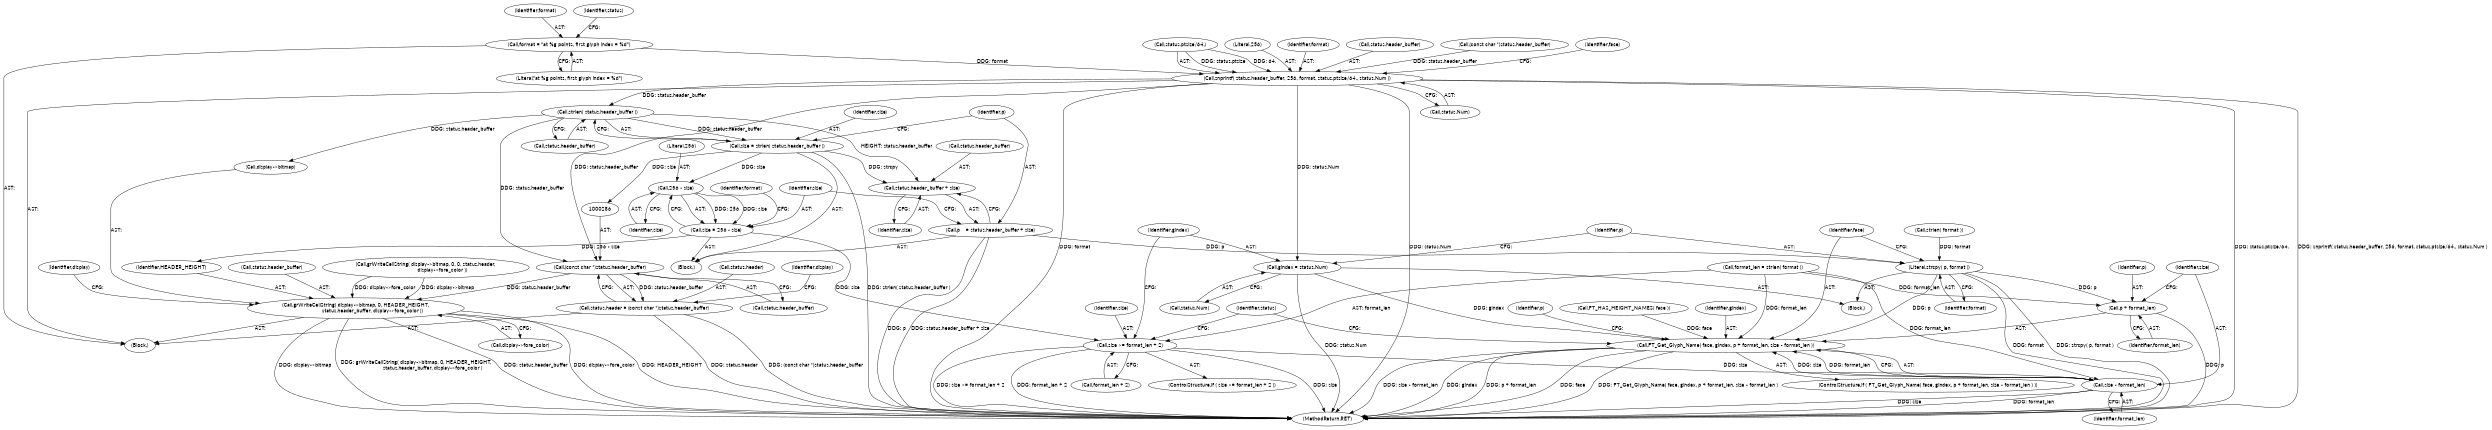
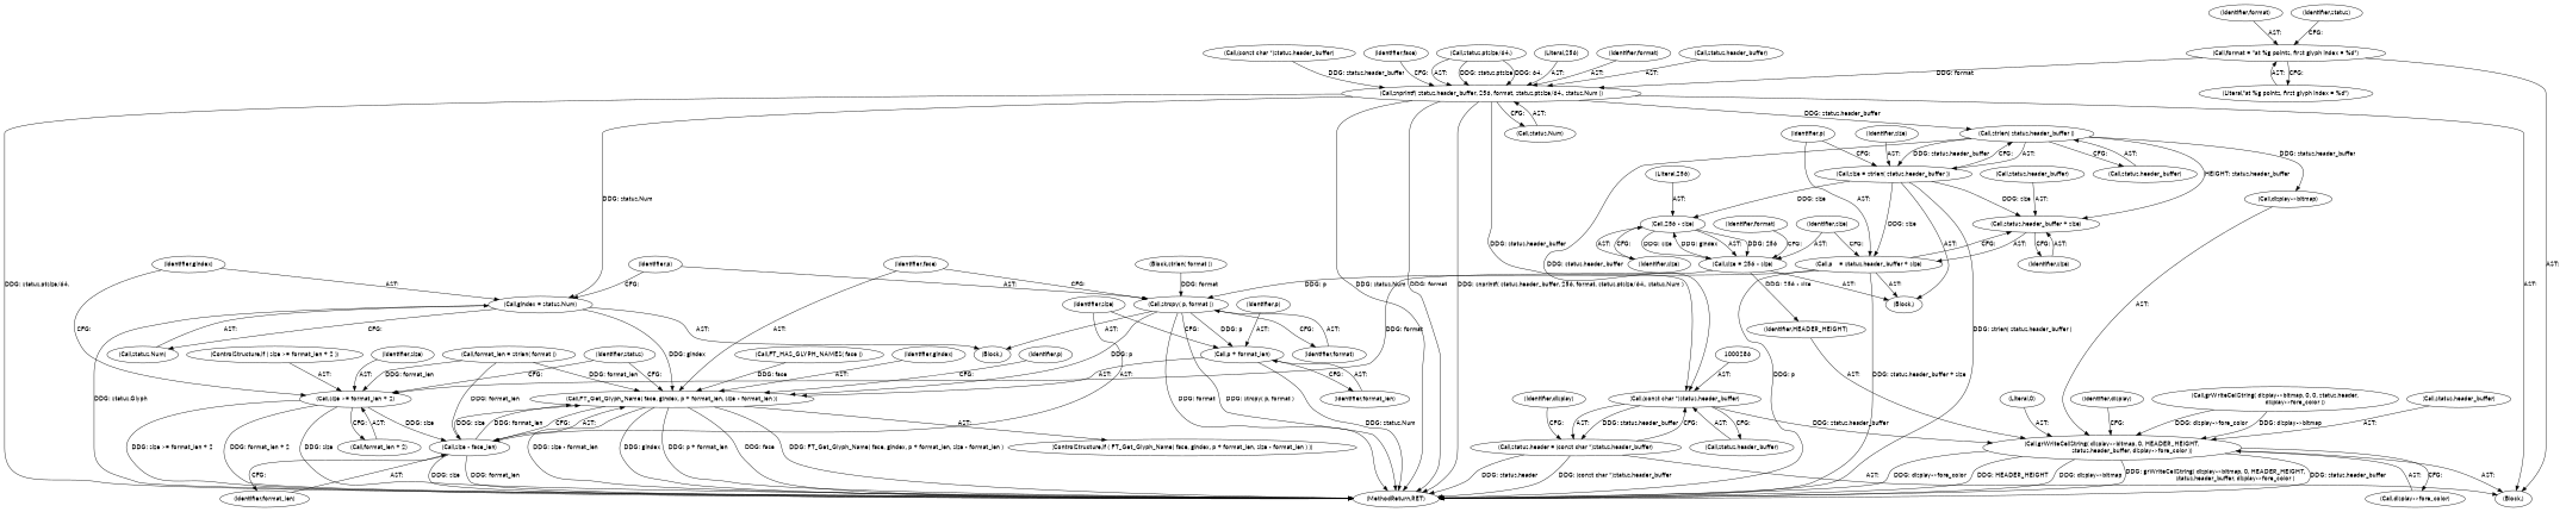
  digraph {
    fontname=Lato
    node [fontname=Lato]
    edge [fontname=Lato]
    n1 [label="(Call,format = \"at %g points, first glyph index = %d\")"]
    n2 [label="(Call,snprintf( status.header_buffer, 256, format, status.ptsize/64., status.Num ))"]
    n3 [label="(Literal,\"at %g points, first glyph index = %d\")"]
    n4 [label="(Block,)"]
    n5 [label="(Call,strlen( status.header_buffer ))"]
    n6 [label="(Call,(const char *)status.header_buffer)"]
    n7 [label="(Call,gindex = status.Num)"]
    n8 [label="(Call,status.Num)"]
    n9 [label="(MethodReturn,RET)"]
    n10 [label="(Call,size = strlen( status.header_buffer ))"]
    n11 [label="(Call,status.header_buffer + size)"]
    n12 [label="(Call,status.header_buffer)"]
    n13 [label="(Call,display->bitmap)"]
    n14 [label="(Call,status.header = (const char *)status.header_buffer)"]
    n15 [label="(Call,grWriteCellString( display->bitmap, 0, HEADER_HEIGHT,\n                       status.header_buffer, display->fore_color ))"]
    n16 [label="(Call,status.header_buffer)"]
    n17 [label="(Call,FT_Get_Glyph_Name( face, gindex, p + format_len, size - format_len ))"]
    n18 [label="(Block,)"]
    n19 [label="(Call,status.Num)"]
    n20 [label="(Call,p    = status.header_buffer + size)"]
    n21 [label="(Call,256 - size)"]
    n22 [label="(Block,)"]
-   n23 [label="(Literal,strcpy( p, format ))"]
+   n23 [label="(Call,strcpy( p, format ))"]
    n24 [label="(Identifier,size)"]
    n25 [label="(Call,size = 256 - size)"]
    n26 [label="(Identifier,size)"]
    n27 [label="(Call,p + format_len)"]
    n28 [label="(Identifier,format)"]
-   n29 [label="(Call,size - format_len)"]
+   n29 [label="(Call,size - face_len)"]
    n30 [label="(ControlStructure,if ( FT_Get_Glyph_Name( face, gindex, p + format_len, size - format_len ) ))"]
    n31 [label="(Identifier,format_len)"]
    n32 [label="(Identifier,format_len)"]
    n33 [label="(Call,size >= format_len + 2)"]
    n34 [label="(Identifier,HEADER_HEIGHT)"]
    n35 [label="(Call,format_len + 2)"]
    n36 [label="(ControlStructure,if ( size >= format_len + 2 ))"]
    n37 [label="(Call,display->fore_color)"]
    n38 [label="(Identifier,format)"]
    n39 [label="(Identifier,size)"]
    n40 [label="(Identifier,format)"]
    n41 [label="(Call,format_len = strlen( format ))"]
    n42 [label="(Identifier,gindex)"]
    n43 [label="(Identifier,status)"]
    n44 [label="(Identifier,display)"]
    n45 [label="(Call,status.header_buffer)"]
    n46 [label="(Call,grWriteCellString( display->bitmap, 0, 0, status.header,\n                       display->fore_color ))"]
    n47 [label="(Identifier,format)"]
    n48 [label="(Call,status.header_buffer)"]
    n49 [label="(Identifier,status)"]
-   n50 [label="(Call,strlen( format ))"]
+   n50 [label="(Block,strlen( format ))"]
    n51 [label="(Identifier,gindex)"]
    n52 [label="(Call,(const char *)status.header_buffer)"]
    n53 [label="(Literal,256)"]
    n54 [label="(Identifier,face)"]
    n55 [label="(Identifier,p)"]
-   n56 [label="(Call,status.header)"]
    n57 [label="(Identifier,p)"]
    n58 [label="(Identifier,size)"]
+   n59 [label="(Literal,0)"]
    n60 [label="(Identifier,size)"]
    n61 [label="(Identifier,size)"]
-   n62 [label="(Call,FT_HAS_HEIGHT_NAMES( face ))"]
+   n62 [label="(Call,FT_HAS_GLYPH_NAMES( face ))"]
    n63 [label="(Identifier,p)"]
    n64 [label="(Identifier,display)"]
    n65 [label="(Call,status.ptsize/64.)"]
    n66 [label="(Literal,256)"]
    n67 [label="(Identifier,p)"]
    n68 [label="(Identifier,face)"]
    n69 [label="(Call,status.header_buffer)"]
    1000286
    n1 -> n2 [label="DDG: format"]
    n1 -> n3 [label="CFG: "]
    n1 -> n4 [label="AST: "]
    n2 -> n4 [label="AST: "]
    n2 -> n5 [label="DDG: status.header_buffer"]
    n2 -> n6 [label="DDG: status.header_buffer"]
    n2 -> n7 [label="DDG: status.Num"]
    n2 -> n8 [label="CFG: "]
    n2 -> n9 [label="DDG: format"]
    n2 -> n9 [label="DDG: status.Num"]
    n2 -> n9 [label="DDG: status.ptsize/64."]
    n2 -> n9 [label="DDG: snprintf( status.header_buffer, 256, format, status.ptsize/64., status.Num )"]
    n3 -> n1 [label="AST: "]
    n5 -> n6 [label="DDG: status.header_buffer"]
    n5 -> n10 [label="AST: "]
    n5 -> n10 [label="DDG: status.header_buffer"]
    n5 -> n11 [label="HEIGHT: status.header_buffer"]
    n5 -> n12 [label="CFG: "]
    n5 -> n13 [label="DDG: status.header_buffer"]
    n6 -> n14 [label="AST: "]
    n6 -> n14 [label="DDG: status.header_buffer"]
    n6 -> n15 [label="DDG: status.header_buffer"]
    n6 -> n16 [label="CFG: "]
-   n7 -> n9 [label="DDG: status.Num"]
+   n7 -> n9 [label="DDG: status.Glyph"]
    n7 -> n17 [label="DDG: gindex"]
    n7 -> n18 [label="AST: "]
    n7 -> n19 [label="CFG: "]
    n8 -> n2 [label="AST: "]
    n10 -> n5 [label="CFG: "]
    n10 -> n9 [label="DDG: strlen( status.header_buffer )"]
-   n10 -> n11 [label="DDG: strcpy"]
-   n10 -> 1000286 [label="DDG: size"]
+   n10 -> n11 [label="DDG: size"]
+   n10 -> n20 [label="DDG: size"]
    n10 -> n21 [label="DDG: size"]
    n10 -> n22 [label="AST: "]
    n11 -> n20 [label="AST: "]
    n11 -> n24 [label="CFG: "]
    n12 -> n5 [label="AST: "]
    n13 -> n15 [label="AST: "]
    n14 -> n4 [label="AST: "]
    n14 -> n6 [label="CFG: "]
    n14 -> n9 [label="DDG: (const char *)status.header_buffer"]
    n14 -> n9 [label="DDG: status.header"]
    n15 -> n4 [label="AST: "]
    n15 -> n9 [label="DDG: display->fore_color"]
    n15 -> n9 [label="DDG: HEADER_HEIGHT"]
    n15 -> n9 [label="DDG: display->bitmap"]
    n15 -> n9 [label="DDG: grWriteCellString( display->bitmap, 0, HEADER_HEIGHT,\n                       status.header_buffer, display->fore_color )"]
    n15 -> n9 [label="DDG: status.header_buffer"]
    n15 -> n37 [label="CFG: "]
    n16 -> n6 [label="AST: "]
    n17 -> n9 [label="DDG: p + format_len"]
    n17 -> n9 [label="DDG: face"]
    n17 -> n9 [label="DDG: FT_Get_Glyph_Name( face, gindex, p + format_len, size - format_len )"]
    n17 -> n9 [label="DDG: size - format_len"]
    n17 -> n9 [label="DDG: gindex"]
    n17 -> n29 [label="CFG: "]
    n17 -> n30 [label="AST: "]
    n19 -> n7 [label="AST: "]
    n20 -> n9 [label="DDG: status.header_buffer + size"]
    n20 -> n9 [label="DDG: p"]
    n20 -> n11 [label="CFG: "]
    n20 -> n22 [label="AST: "]
    n20 -> n23 [label="DDG: p"]
    n21 -> n25 [label="AST: "]
    n21 -> n25 [label="DDG: 256"]
    n21 -> n25 [label="DDG: size"]
    n21 -> n26 [label="CFG: "]
    n23 -> n9 [label="DDG: format"]
    n23 -> n9 [label="DDG: strcpy( p, format )"]
    n23 -> n17 [label="DDG: p"]
    n23 -> n18 [label="AST: "]
    n23 -> n27 [label="DDG: p"]
    n23 -> n28 [label="CFG: "]
    n24 -> n11 [label="AST: "]
-   n25 -> n21 [label="CFG: "]
+   n25 -> n21 [label="DDG: gindex"]
    n25 -> n22 [label="AST: "]
-   n25 -> n33 [label="DDG: size"]
+   n25 -> n33 [label="DDG: format"]
    n25 -> n34 [label="DDG: 256 - size"]
    n26 -> n21 [label="AST: "]
-   n27 -> n9 [label="DDG: p"]
+   n27 -> n9 [label="DDG: status.Num"]
    n27 -> n17 [label="AST: "]
    n27 -> n31 [label="CFG: "]
    n28 -> n23 [label="AST: "]
    n29 -> n9 [label="DDG: size"]
    n29 -> n9 [label="DDG: format_len"]
    n29 -> n17 [label="AST: "]
    n29 -> n17 [label="DDG: size"]
    n29 -> n17 [label="DDG: format_len"]
    n29 -> n32 [label="CFG: "]
    n31 -> n27 [label="AST: "]
    n32 -> n29 [label="AST: "]
    n33 -> n9 [label="DDG: size >= format_len + 2"]
    n33 -> n9 [label="DDG: format_len + 2"]
    n33 -> n9 [label="DDG: size"]
    n33 -> n29 [label="DDG: size"]
    n33 -> n35 [label="CFG: "]
-   n33 -> n36 [label="AST: "]
+   n36 -> n33 [label="AST: "]
    n34 -> n15 [label="AST: "]
    n35 -> n33 [label="AST: "]
    n37 -> n15 [label="AST: "]
    n38 -> n1 [label="AST: "]
    n39 -> n27 [label="CFG: "]
    n39 -> n29 [label="AST: "]
    n40 -> n25 [label="CFG: "]
    n41 -> n17 [label="DDG: format_len"]
-   n41 -> n27 [label="DDG: format_len"]
    n41 -> n29 [label="DDG: format_len"]
-   n41 -> n33 [label="AST: format_len"]
+   n41 -> n33 [label="DDG: format_len"]
    n42 -> n17 [label="AST: "]
    n43 -> n17 [label="CFG: "]
    n43 -> n33 [label="CFG: "]
    n44 -> n14 [label="CFG: "]
    n45 -> n15 [label="AST: "]
    n46 -> n15 [label="DDG: display->bitmap"]
    n46 -> n15 [label="DDG: display->fore_color"]
    n47 -> n2 [label="AST: "]
    n48 -> n2 [label="AST: "]
    n49 -> n1 [label="CFG: "]
    n50 -> n23 [label="DDG: format"]
    n51 -> n7 [label="AST: "]
    n51 -> n33 [label="CFG: "]
    n52 -> n2 [label="DDG: status.header_buffer"]
    n53 -> n21 [label="AST: "]
    n54 -> n2 [label="CFG: "]
    n55 -> n17 [label="CFG: "]
-   n56 -> n14 [label="AST: "]
    n57 -> n7 [label="CFG: "]
    n57 -> n23 [label="AST: "]
    n58 -> n20 [label="CFG: "]
    n58 -> n25 [label="AST: "]
+   n59 -> n15 [label="AST: "]
    n60 -> n10 [label="AST: "]
    n61 -> n33 [label="AST: "]
    n62 -> n17 [label="DDG: face"]
    n63 -> n10 [label="CFG: "]
    n63 -> n20 [label="AST: "]
    n64 -> n15 [label="CFG: "]
    n65 -> n2 [label="AST: "]
    n65 -> n2 [label="DDG: status.ptsize"]
    n65 -> n2 [label="DDG: 64."]
    n66 -> n2 [label="AST: "]
    n67 -> n27 [label="AST: "]
    n68 -> n17 [label="AST: "]
    n68 -> n23 [label="CFG: "]
    n69 -> n11 [label="AST: "]
    1000286 -> n6 [label="AST: "]
  }
